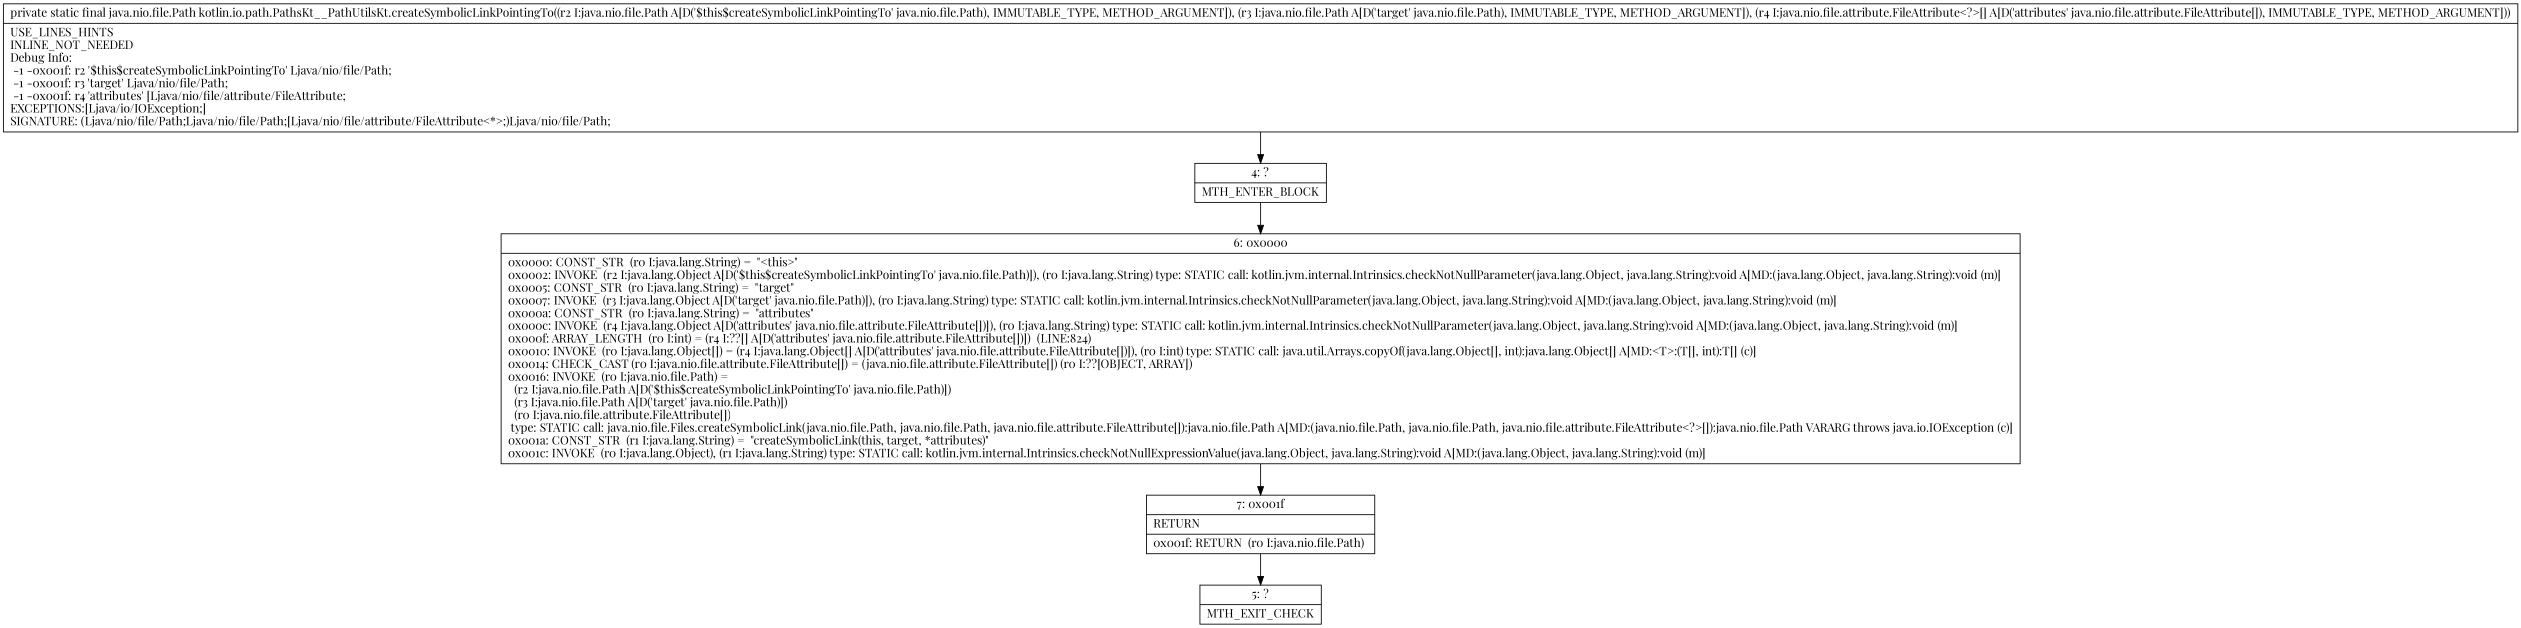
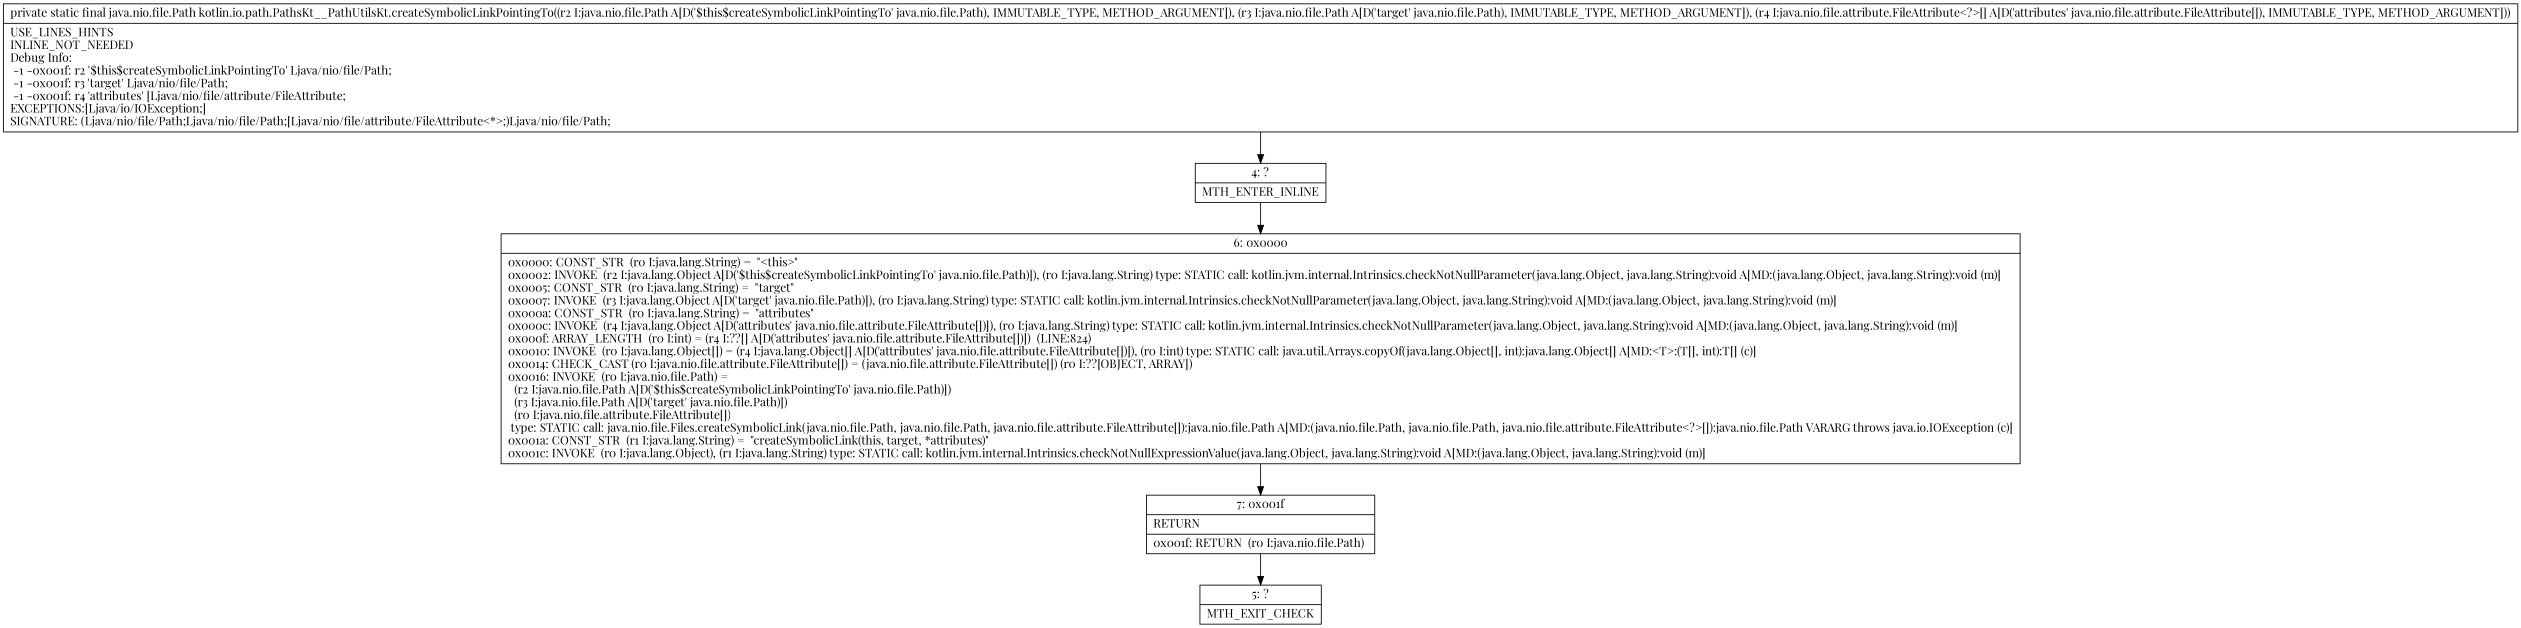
  digraph {
    fontname="Playfair Display"
    node [fontname="Playfair Display" shape=record]
    edge [fontname="Playfair Display"]
-   n1 [label="{4\:\ ?|MTH_ENTER_BLOCK\l}"]
+   n1 [label="{4\:\ ?|MTH_ENTER_INLINE\l}"]
    n2 [label="{6\:\ 0x0000|0x0000: CONST_STR  (r0 I:java.lang.String) =  \"\<this\>\" \l0x0002: INVOKE  (r2 I:java.lang.Object A[D('$this$createSymbolicLinkPointingTo' java.nio.file.Path)]), (r0 I:java.lang.String) type: STATIC call: kotlin.jvm.internal.Intrinsics.checkNotNullParameter(java.lang.Object, java.lang.String):void A[MD:(java.lang.Object, java.lang.String):void (m)]\l0x0005: CONST_STR  (r0 I:java.lang.String) =  \"target\" \l0x0007: INVOKE  (r3 I:java.lang.Object A[D('target' java.nio.file.Path)]), (r0 I:java.lang.String) type: STATIC call: kotlin.jvm.internal.Intrinsics.checkNotNullParameter(java.lang.Object, java.lang.String):void A[MD:(java.lang.Object, java.lang.String):void (m)]\l0x000a: CONST_STR  (r0 I:java.lang.String) =  \"attributes\" \l0x000c: INVOKE  (r4 I:java.lang.Object A[D('attributes' java.nio.file.attribute.FileAttribute[])]), (r0 I:java.lang.String) type: STATIC call: kotlin.jvm.internal.Intrinsics.checkNotNullParameter(java.lang.Object, java.lang.String):void A[MD:(java.lang.Object, java.lang.String):void (m)]\l0x000f: ARRAY_LENGTH  (r0 I:int) = (r4 I:??[] A[D('attributes' java.nio.file.attribute.FileAttribute[])])  (LINE:824)\l0x0010: INVOKE  (r0 I:java.lang.Object[]) = (r4 I:java.lang.Object[] A[D('attributes' java.nio.file.attribute.FileAttribute[])]), (r0 I:int) type: STATIC call: java.util.Arrays.copyOf(java.lang.Object[], int):java.lang.Object[] A[MD:\<T\>:(T[], int):T[] (c)]\l0x0014: CHECK_CAST (r0 I:java.nio.file.attribute.FileAttribute[]) = (java.nio.file.attribute.FileAttribute[]) (r0 I:??[OBJECT, ARRAY]) \l0x0016: INVOKE  (r0 I:java.nio.file.Path) = \l  (r2 I:java.nio.file.Path A[D('$this$createSymbolicLinkPointingTo' java.nio.file.Path)])\l  (r3 I:java.nio.file.Path A[D('target' java.nio.file.Path)])\l  (r0 I:java.nio.file.attribute.FileAttribute[])\l type: STATIC call: java.nio.file.Files.createSymbolicLink(java.nio.file.Path, java.nio.file.Path, java.nio.file.attribute.FileAttribute[]):java.nio.file.Path A[MD:(java.nio.file.Path, java.nio.file.Path, java.nio.file.attribute.FileAttribute\<?\>[]):java.nio.file.Path VARARG throws java.io.IOException (c)]\l0x001a: CONST_STR  (r1 I:java.lang.String) =  \"createSymbolicLink(this, target, *attributes)\" \l0x001c: INVOKE  (r0 I:java.lang.Object), (r1 I:java.lang.String) type: STATIC call: kotlin.jvm.internal.Intrinsics.checkNotNullExpressionValue(java.lang.Object, java.lang.String):void A[MD:(java.lang.Object, java.lang.String):void (m)]\l}"]
    n3 [label="{7\:\ 0x001f|RETURN\l|0x001f: RETURN  (r0 I:java.nio.file.Path) \l}"]
    n4 [label="{5\:\ ?|MTH_EXIT_CHECK\l}"]
    n5 [label="{private static final java.nio.file.Path kotlin.io.path.PathsKt__PathUtilsKt.createSymbolicLinkPointingTo((r2 I:java.nio.file.Path A[D('$this$createSymbolicLinkPointingTo' java.nio.file.Path), IMMUTABLE_TYPE, METHOD_ARGUMENT]), (r3 I:java.nio.file.Path A[D('target' java.nio.file.Path), IMMUTABLE_TYPE, METHOD_ARGUMENT]), (r4 I:java.nio.file.attribute.FileAttribute\<?\>[] A[D('attributes' java.nio.file.attribute.FileAttribute[]), IMMUTABLE_TYPE, METHOD_ARGUMENT]))  | USE_LINES_HINTS\lINLINE_NOT_NEEDED\lDebug Info:\l  \-1 \-0x001f: r2 '$this$createSymbolicLinkPointingTo' Ljava\/nio\/file\/Path;\l  \-1 \-0x001f: r3 'target' Ljava\/nio\/file\/Path;\l  \-1 \-0x001f: r4 'attributes' [Ljava\/nio\/file\/attribute\/FileAttribute;\lEXCEPTIONS:[Ljava\/io\/IOException;]\lSIGNATURE: (Ljava\/nio\/file\/Path;Ljava\/nio\/file\/Path;[Ljava\/nio\/file\/attribute\/FileAttribute\<*\>;)Ljava\/nio\/file\/Path;\l}"]
    n1 -> n2
    n2 -> n3
    n3 -> n4
    n5 -> n1
  }
